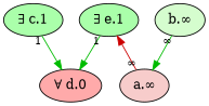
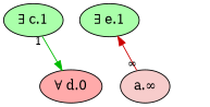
  digraph {
    node [fillcolor="#AAFFAA" fontsize=14 style=filled]
    edge [color="#00BB00" dir=forward fontsize=12 labeldistance=1.5 style=solid taillabel=1]
    n1 [fillcolor="#FFAAAA" label="∀ d.0"]
    n2 [label="∃ e.1"]
    n3 [label="∃ c.1"]
    n4 [fillcolor="#f7cccb" label="a.∞"]
-   n5 [fillcolor="#d5fdce" label="b.∞"]
    subgraph sub_1 {
      rank=max
      n1
    }
    subgraph sub_2 {
      rank=min
      n2
      n3
    }
-   n2 -> n1
    n3 -> n1
    n4 -> n2 [color="#CC0000" taillabel="∞"]
-   n5 -> n4 [taillabel="∞"]
  }
